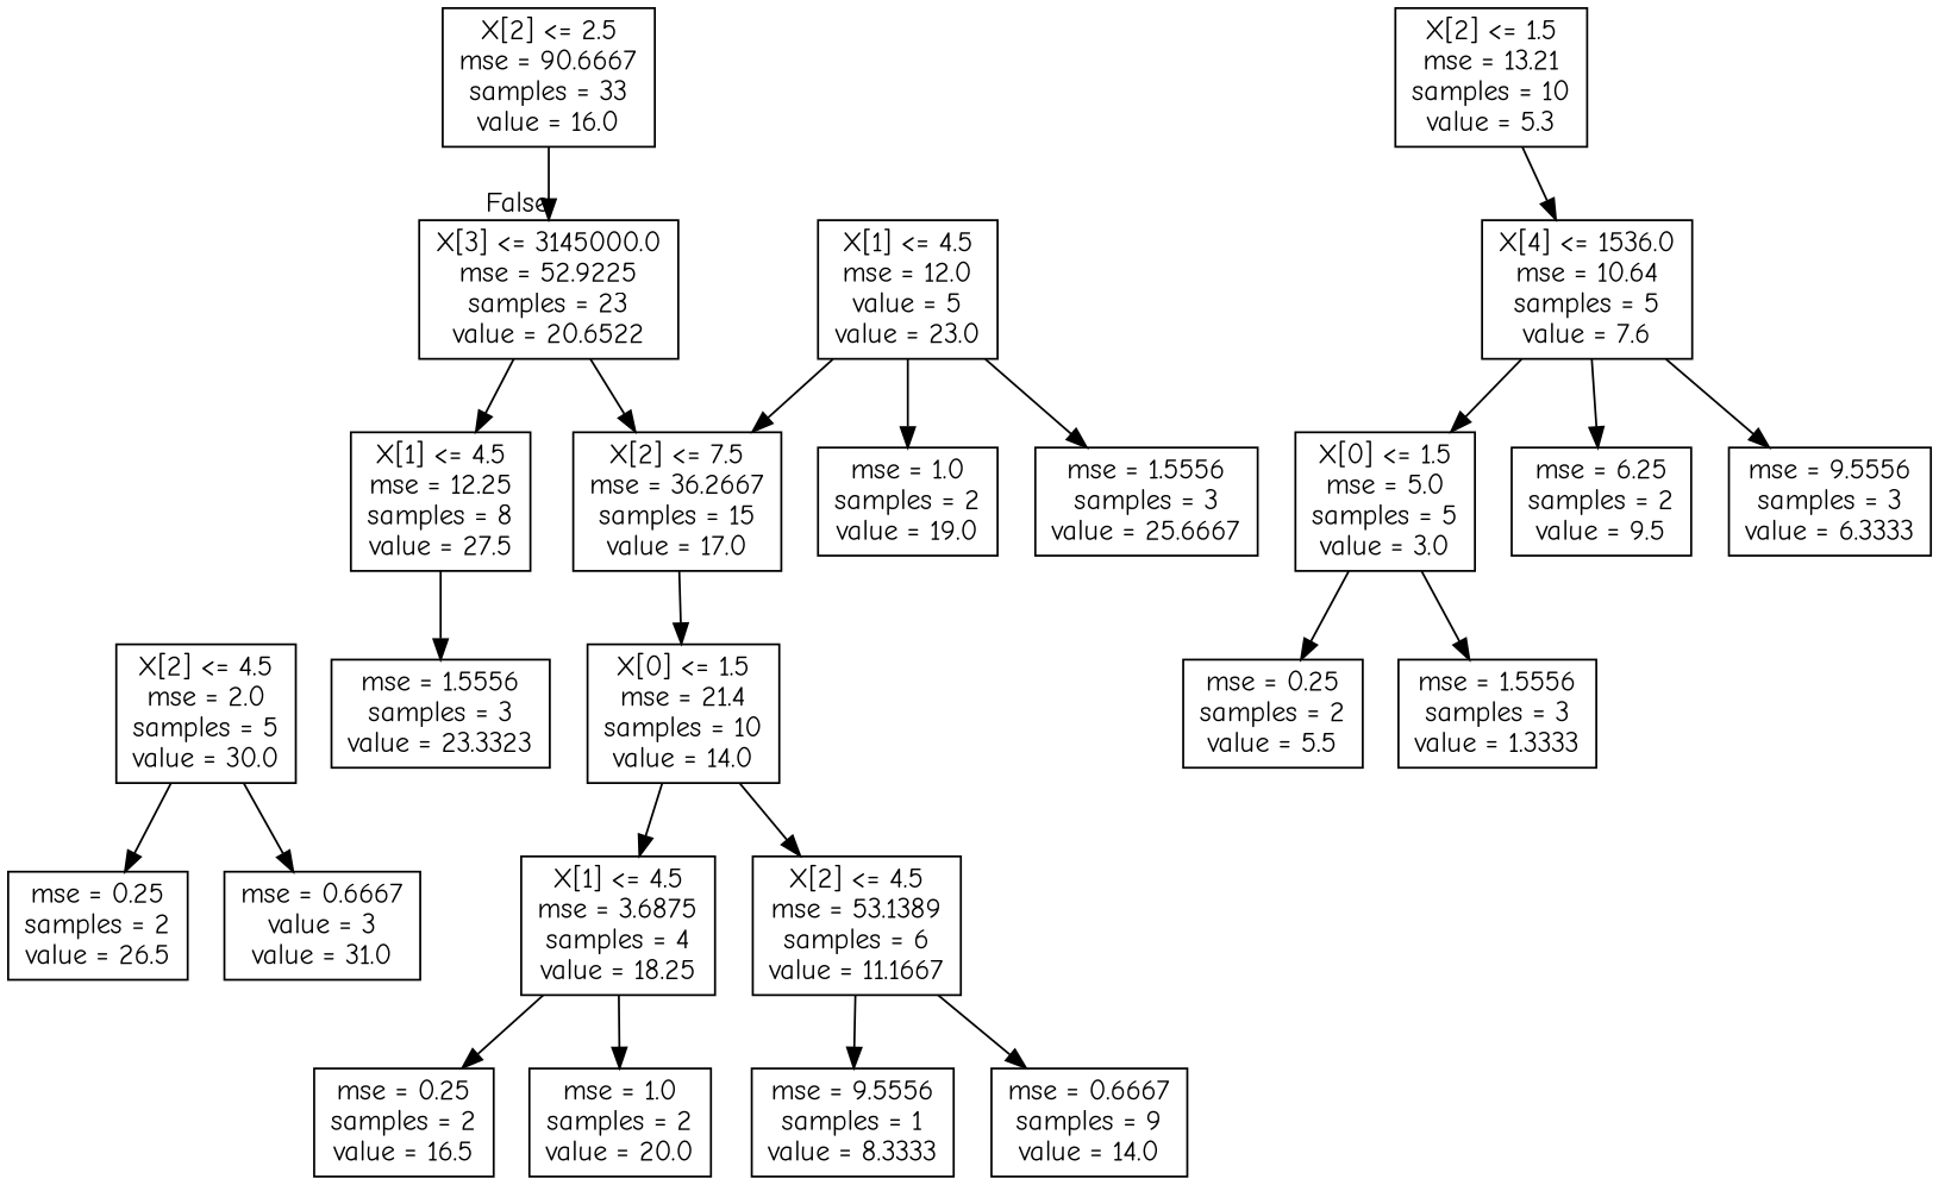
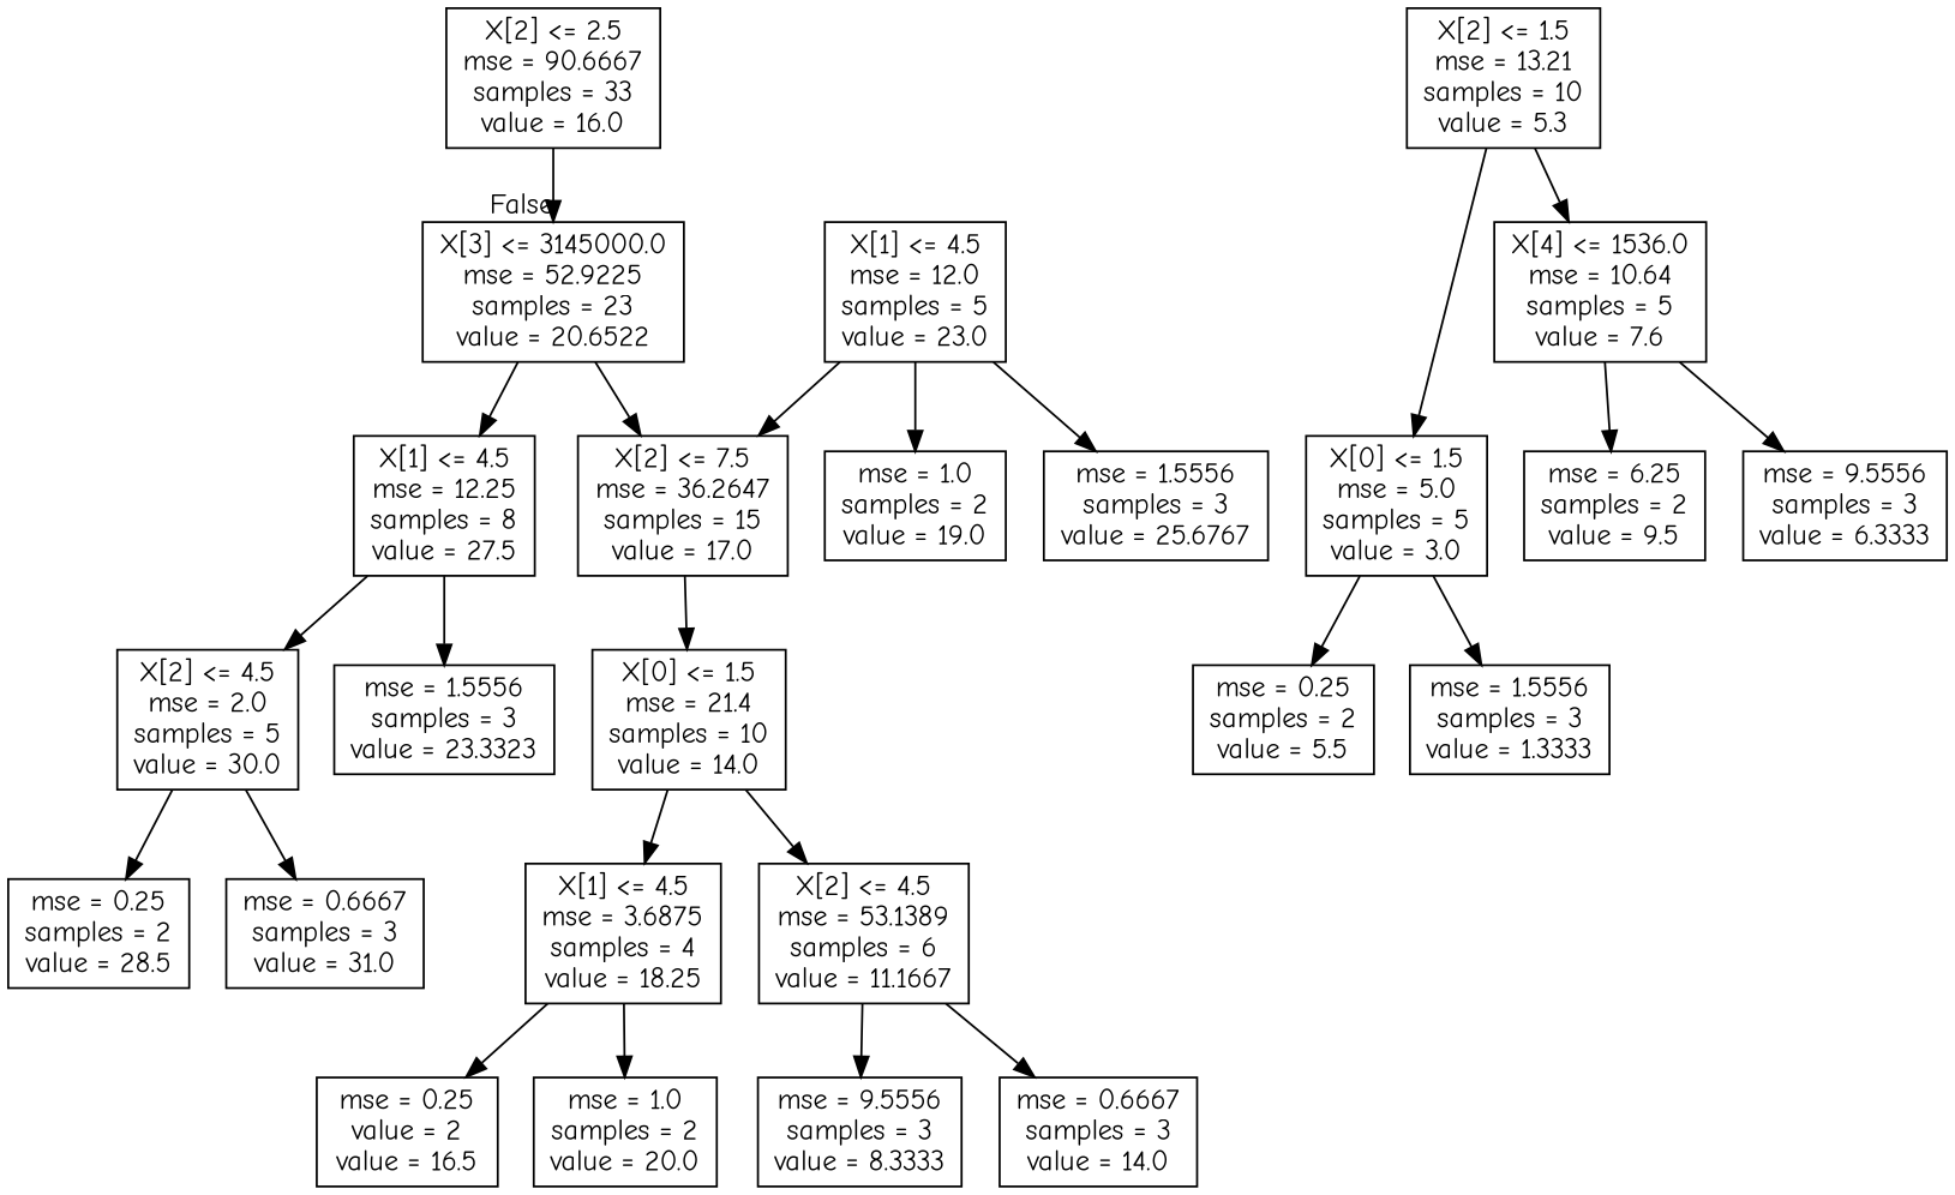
  digraph {
    fontname="Comic Neue"
    node [fontname="Comic Neue" shape=box]
    edge [fontname="Comic Neue"]
    n1 [label="X[2] <= 2.5\nmse = 90.6667\nsamples = 33\nvalue = 16.0"]
    n2 [label="X[3] <= 3145000.0\nmse = 52.9225\nsamples = 23\nvalue = 20.6522"]
    n3 [label="X[2] <= 1.5\nmse = 13.21\nsamples = 10\nvalue = 5.3"]
    n4 [label="X[0] <= 1.5\nmse = 5.0\nsamples = 5\nvalue = 3.0"]
    n5 [label="X[4] <= 1536.0\nmse = 10.64\nsamples = 5\nvalue = 7.6"]
    n6 [label="X[1] <= 4.5\nmse = 12.25\nsamples = 8\nvalue = 27.5"]
-   n7 [label="X[2] <= 7.5\nmse = 36.2667\nsamples = 15\nvalue = 17.0"]
+   n7 [label="X[2] <= 7.5\nmse = 36.2647\nsamples = 15\nvalue = 17.0"]
    n8 [label="mse = 0.25\nsamples = 2\nvalue = 5.5"]
    n9 [label="mse = 1.5556\nsamples = 3\nvalue = 1.3333"]
    n10 [label="mse = 6.25\nsamples = 2\nvalue = 9.5"]
    n11 [label="mse = 9.5556\nsamples = 3\nvalue = 6.3333"]
    n12 [label="X[2] <= 4.5\nmse = 2.0\nsamples = 5\nvalue = 30.0"]
    n13 [label="mse = 1.5556\nsamples = 3\nvalue = 23.3323"]
    n14 [label="X[0] <= 1.5\nmse = 21.4\nsamples = 10\nvalue = 14.0"]
-   n15 [label="mse = 0.25\nsamples = 2\nvalue = 26.5"]
-   n16 [label="mse = 0.6667\nvalue = 3\nvalue = 31.0"]
+   n15 [label="mse = 0.25\nsamples = 2\nvalue = 28.5"]
+   n16 [label="mse = 0.6667\nsamples = 3\nvalue = 31.0"]
    n17 [label="X[1] <= 4.5\nmse = 3.6875\nsamples = 4\nvalue = 18.25"]
    n18 [label="X[2] <= 4.5\nmse = 53.1389\nsamples = 6\nvalue = 11.1667"]
-   n19 [label="X[1] <= 4.5\nmse = 12.0\nvalue = 5\nvalue = 23.0"]
+   n19 [label="X[1] <= 4.5\nmse = 12.0\nsamples = 5\nvalue = 23.0"]
    n20 [label="mse = 1.0\nsamples = 2\nvalue = 19.0"]
-   n21 [label="mse = 1.5556\nsamples = 3\nvalue = 25.6667"]
-   n22 [label="mse = 0.25\nsamples = 2\nvalue = 16.5"]
+   n21 [label="mse = 1.5556\nsamples = 3\nvalue = 25.6767"]
+   n22 [label="mse = 0.25\nvalue = 2\nvalue = 16.5"]
    n23 [label="mse = 1.0\nsamples = 2\nvalue = 20.0"]
-   n24 [label="mse = 9.5556\nsamples = 1\nvalue = 8.3333"]
-   n25 [label="mse = 0.6667\nsamples = 9\nvalue = 14.0"]
+   n24 [label="mse = 9.5556\nsamples = 3\nvalue = 8.3333"]
+   n25 [label="mse = 0.6667\nsamples = 3\nvalue = 14.0"]
    n1 -> n2 [headlabel=False labelangle=-45 labeldistance=2.5]
    n2 -> n6
    n2 -> n7
-   n5 -> n4
+   n3 -> n4
    n3 -> n5
    n4 -> n8
    n4 -> n9
    n5 -> n10
    n5 -> n11
+   n6 -> n12
    n6 -> n13
    n7 -> n14
    n12 -> n15
    n12 -> n16
    n14 -> n17
    n14 -> n18
    n17 -> n22
    n17 -> n23
    n18 -> n24
    n18 -> n25
    n19 -> n7
    n19 -> n20
    n19 -> n21
  }
